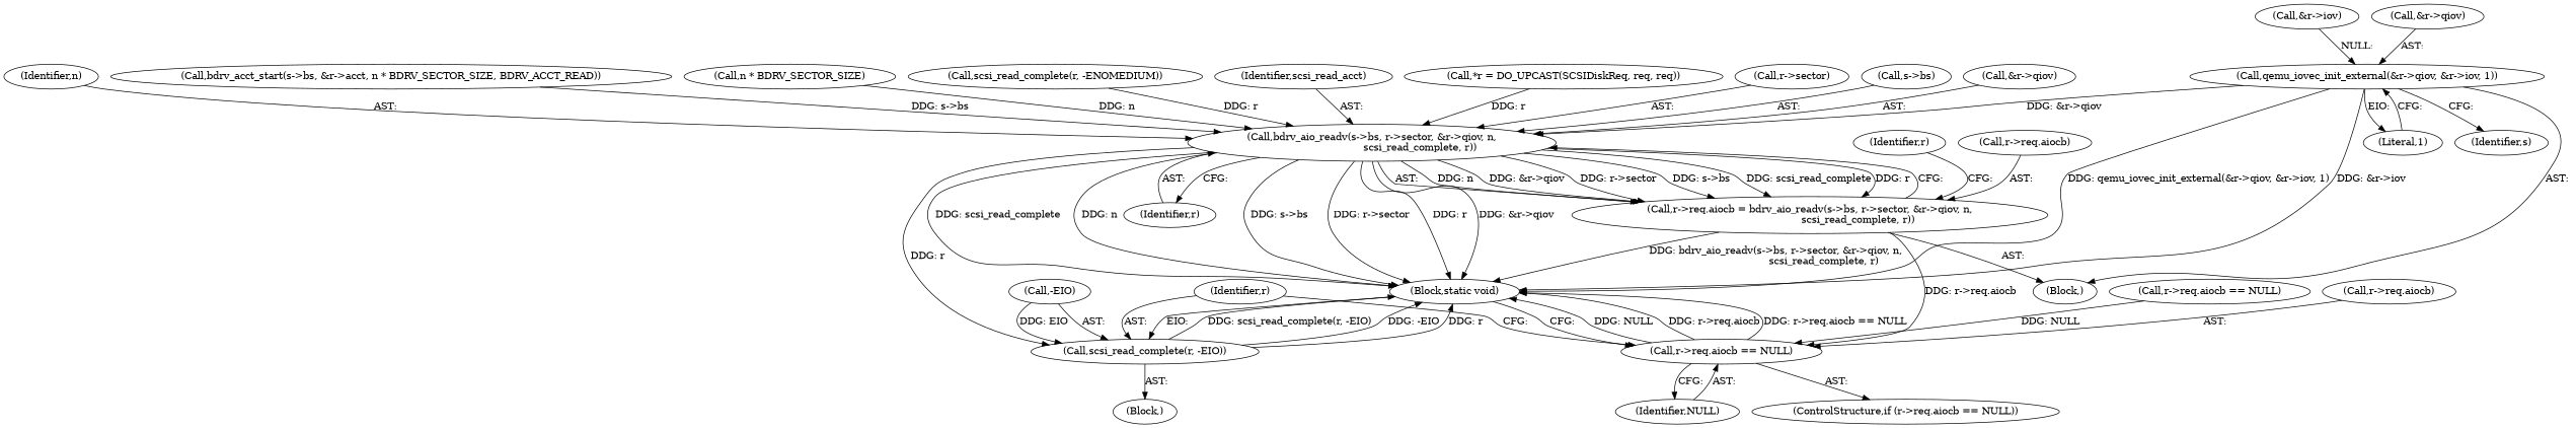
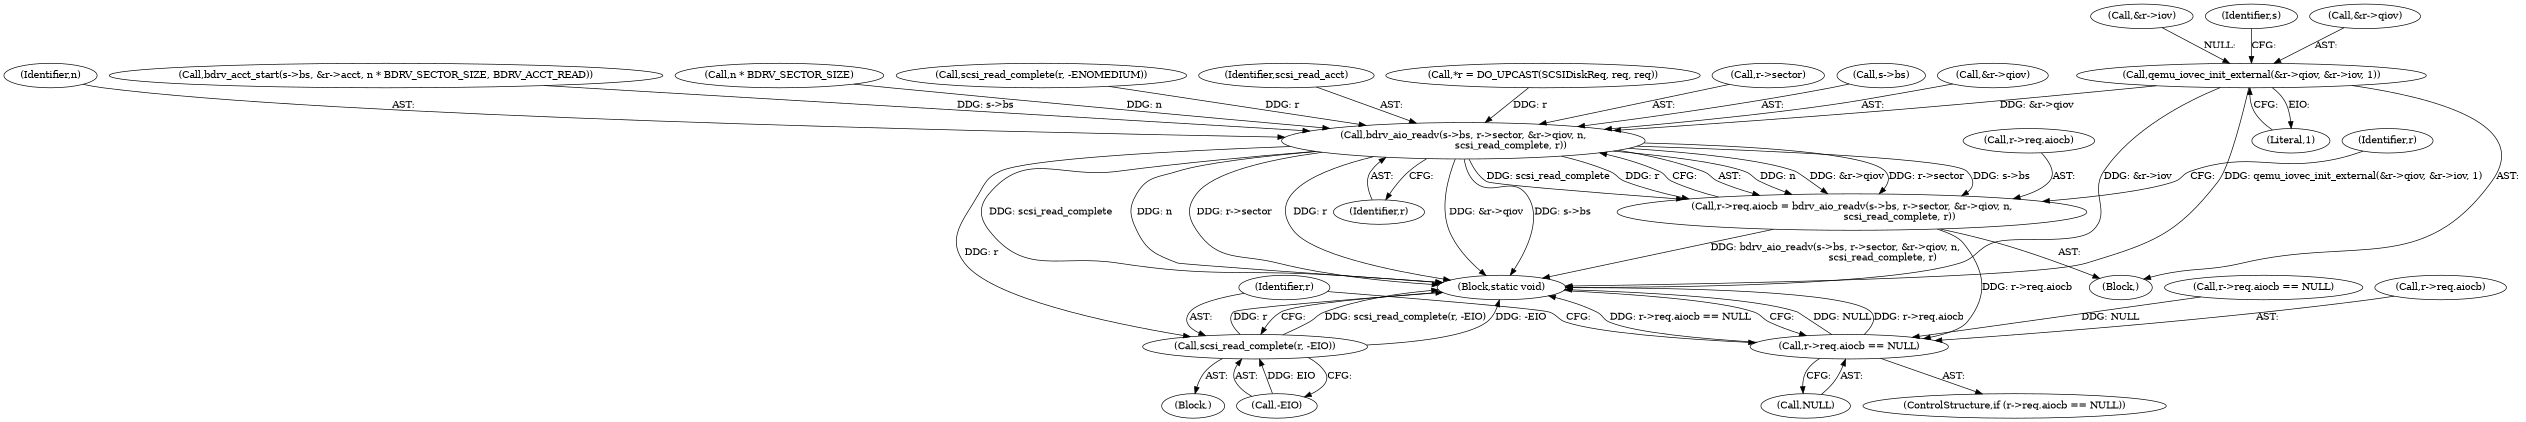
  digraph {
    n1 [label="(Call,qemu_iovec_init_external(&r->qiov, &r->iov, 1))"]
    n2 [label="(Call,bdrv_aio_readv(s->bs, r->sector, &r->qiov, n,\n                               scsi_read_complete, r))"]
    n3 [label="(Block,)"]
    n4 [label="(Block,static void)"]
    n5 [label="(Literal,1)"]
    n6 [label="(Call,r->req.aiocb = bdrv_aio_readv(s->bs, r->sector, &r->qiov, n,\n                               scsi_read_complete, r))"]
    n7 [label="(Call,scsi_read_complete(r, -EIO))"]
    n8 [label="(Identifier,r)"]
    n9 [label="(Call,r->req.aiocb == NULL)"]
    n10 [label="(Block,)"]
    n11 [label="(Call,-EIO)"]
    n12 [label="(ControlStructure,if (r->req.aiocb == NULL))"]
-   n13 [label="(Identifier,NULL)"]
+   n13 [label="(Call,NULL)"]
    n14 [label="(Call,&r->iov)"]
    n15 [label="(Call,scsi_read_complete(r, -ENOMEDIUM))"]
    n16 [label="(Identifier,scsi_read_acct)"]
    n17 [label="(Identifier,r)"]
    n18 [label="(Identifier,r)"]
    n19 [label="(Call,*r = DO_UPCAST(SCSIDiskReq, req, req))"]
    n20 [label="(Call,r->req.aiocb == NULL)"]
    n21 [label="(Call,r->sector)"]
    n22 [label="(Call,s->bs)"]
    n23 [label="(Identifier,s)"]
    n24 [label="(Call,&r->qiov)"]
    n25 [label="(Call,r->req.aiocb)"]
    n26 [label="(Call,r->req.aiocb)"]
    n27 [label="(Call,&r->qiov)"]
    n28 [label="(Identifier,n)"]
    n29 [label="(Call,bdrv_acct_start(s->bs, &r->acct, n * BDRV_SECTOR_SIZE, BDRV_ACCT_READ))"]
    n30 [label="(Call,n * BDRV_SECTOR_SIZE)"]
    n1 -> n2 [label="DDG: &r->qiov"]
    n1 -> n3 [label="AST: "]
    n1 -> n4 [label="DDG: qemu_iovec_init_external(&r->qiov, &r->iov, 1)"]
    n1 -> n4 [label="DDG: &r->iov"]
    n1 -> n5 [label="EIO: "]
    n2 -> n4 [label="DDG: scsi_read_complete"]
    n2 -> n4 [label="DDG: n"]
    n2 -> n4 [label="DDG: s->bs"]
    n2 -> n4 [label="DDG: r->sector"]
    n2 -> n4 [label="DDG: r"]
    n2 -> n4 [label="DDG: &r->qiov"]
    n2 -> n6 [label="AST: "]
    n2 -> n6 [label="DDG: n"]
    n2 -> n6 [label="DDG: &r->qiov"]
    n2 -> n6 [label="DDG: r->sector"]
    n2 -> n6 [label="DDG: s->bs"]
    n2 -> n6 [label="DDG: scsi_read_complete"]
    n2 -> n6 [label="DDG: r"]
    n2 -> n7 [label="DDG: r"]
    n2 -> n8 [label="CFG: "]
-   n4 -> n7 [label="EIO: "]
+   n4 -> n7 [label="CFG: "]
    n4 -> n9 [label="CFG: "]
    n5 -> n1 [label="CFG: "]
    n6 -> n2 [label="CFG: "]
    n6 -> n3 [label="AST: "]
    n6 -> n4 [label="DDG: bdrv_aio_readv(s->bs, r->sector, &r->qiov, n,\n                               scsi_read_complete, r)"]
    n6 -> n9 [label="DDG: r->req.aiocb"]
    n7 -> n4 [label="DDG: scsi_read_complete(r, -EIO)"]
    n7 -> n4 [label="DDG: -EIO"]
    n7 -> n4 [label="DDG: r"]
    n7 -> n10 [label="AST: "]
+   n7 -> n11 [label="CFG: "]
    n8 -> n2 [label="AST: "]
    n9 -> n4 [label="DDG: NULL"]
    n9 -> n4 [label="DDG: r->req.aiocb"]
    n9 -> n4 [label="DDG: r->req.aiocb == NULL"]
    n9 -> n12 [label="AST: "]
    n9 -> n13 [label="CFG: "]
    n11 -> n7 [label="AST: "]
    n11 -> n7 [label="DDG: EIO"]
    n13 -> n9 [label="AST: "]
    n14 -> n1 [label="NULL: "]
    n15 -> n2 [label="DDG: r"]
    n16 -> n2 [label="AST: "]
    n17 -> n6 [label="CFG: "]
    n18 -> n7 [label="AST: "]
    n18 -> n9 [label="CFG: "]
    n19 -> n2 [label="DDG: r"]
    n20 -> n9 [label="DDG: NULL"]
    n21 -> n2 [label="AST: "]
    n22 -> n2 [label="AST: "]
-   n1 -> n23 [label="CFG: "]
+   n23 -> n1 [label="CFG: "]
    n24 -> n2 [label="AST: "]
    n25 -> n6 [label="AST: "]
    n26 -> n9 [label="AST: "]
    n27 -> n1 [label="AST: "]
    n28 -> n2 [label="AST: "]
    n29 -> n2 [label="DDG: s->bs"]
    n30 -> n2 [label="DDG: n"]
  }
